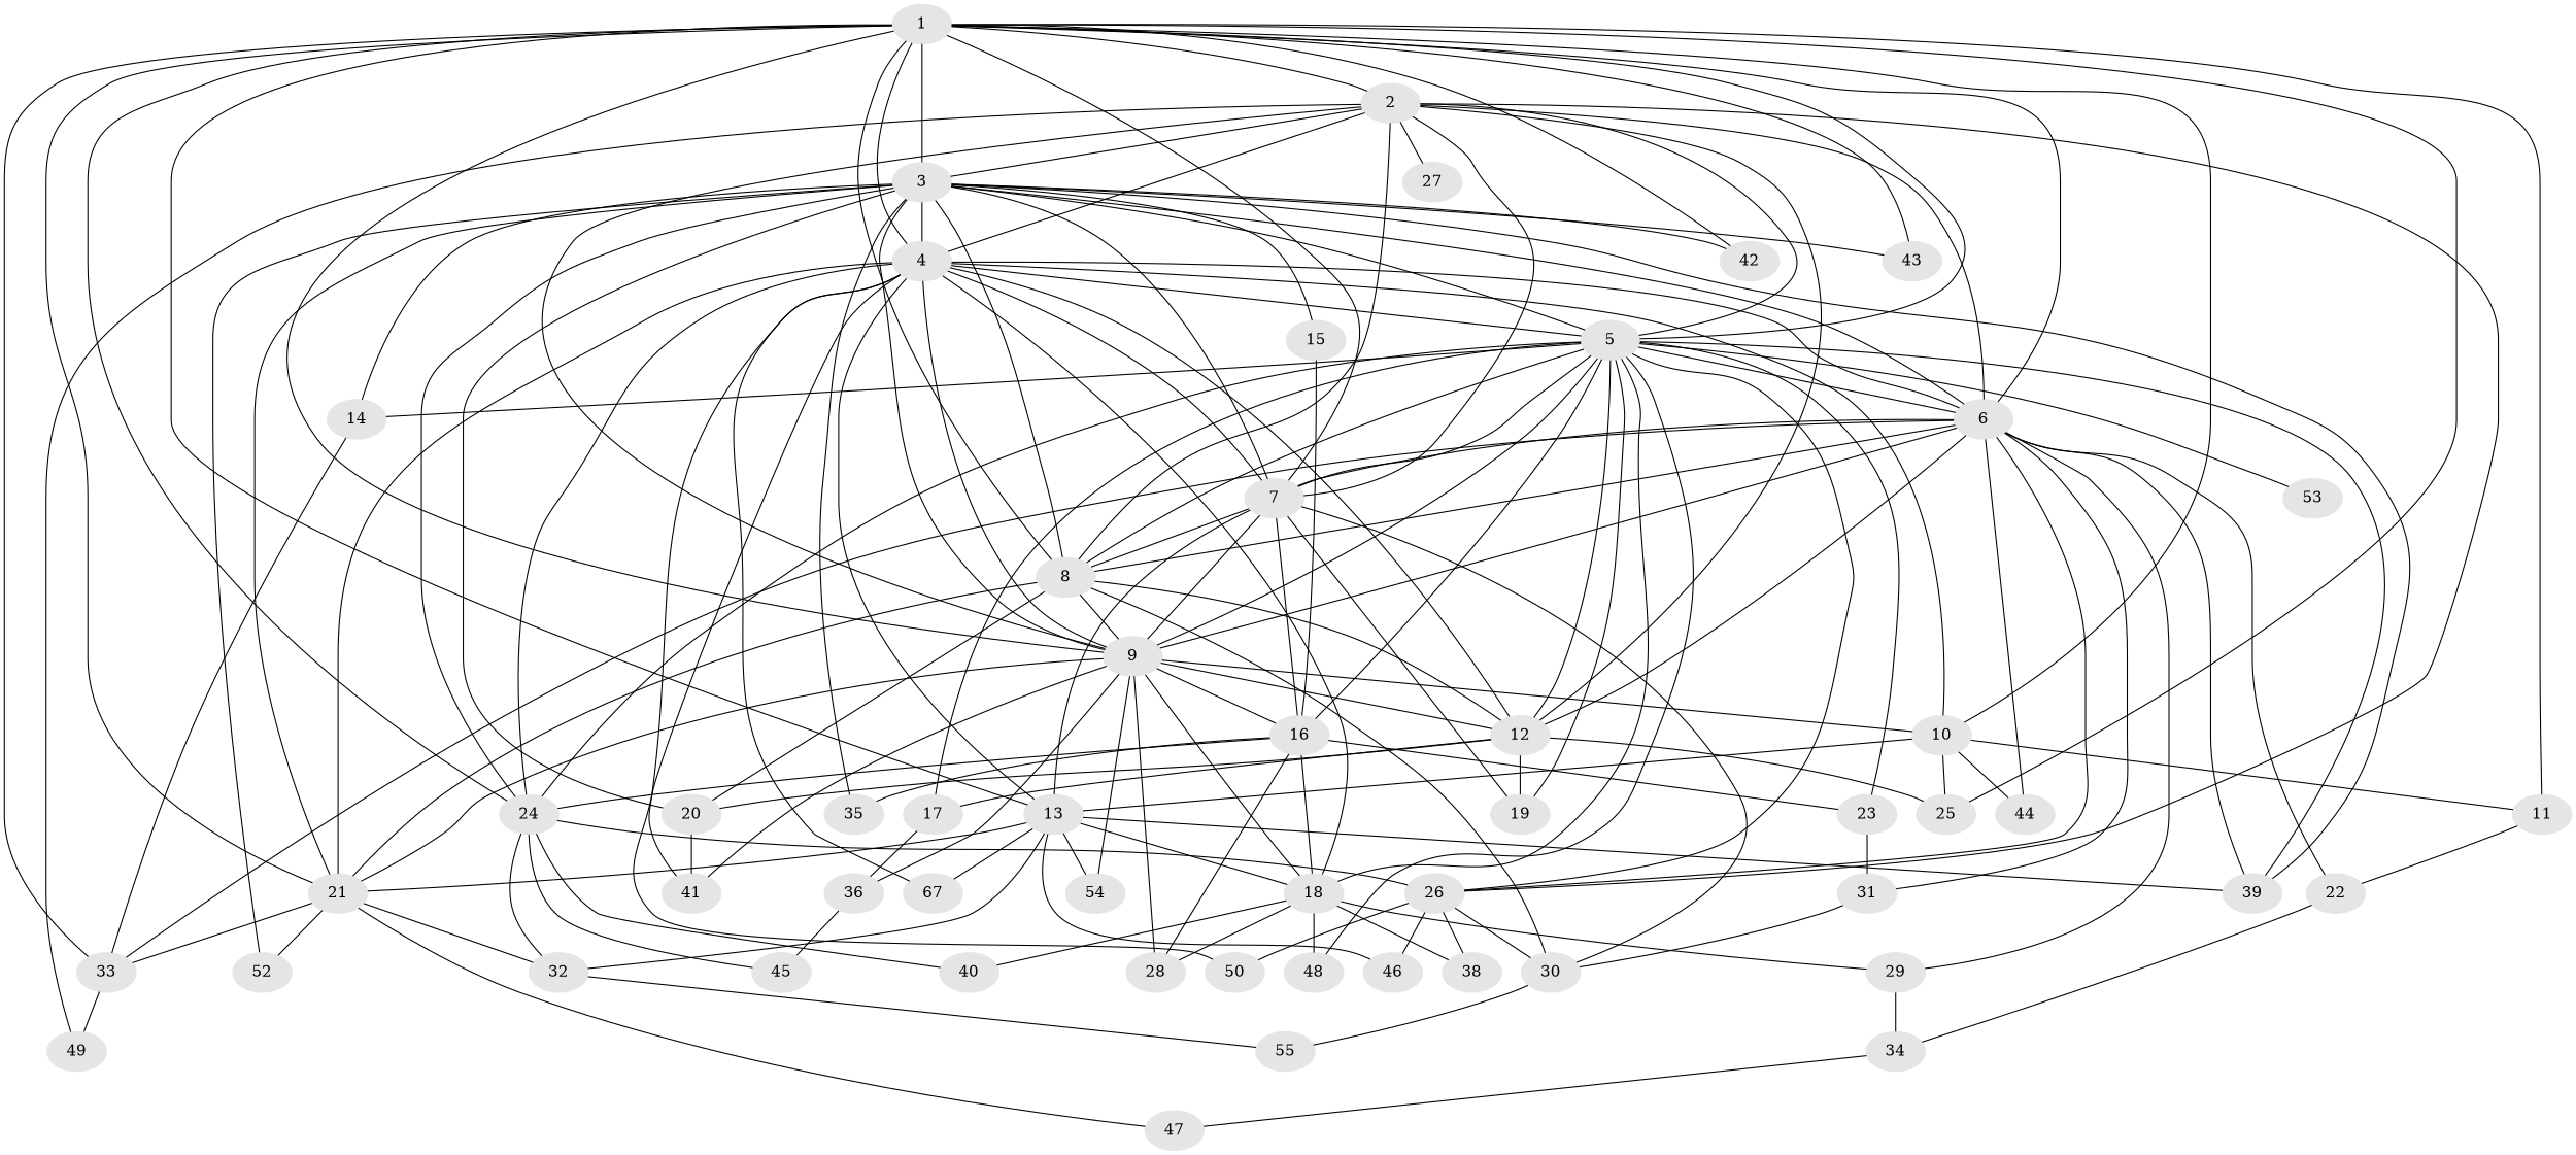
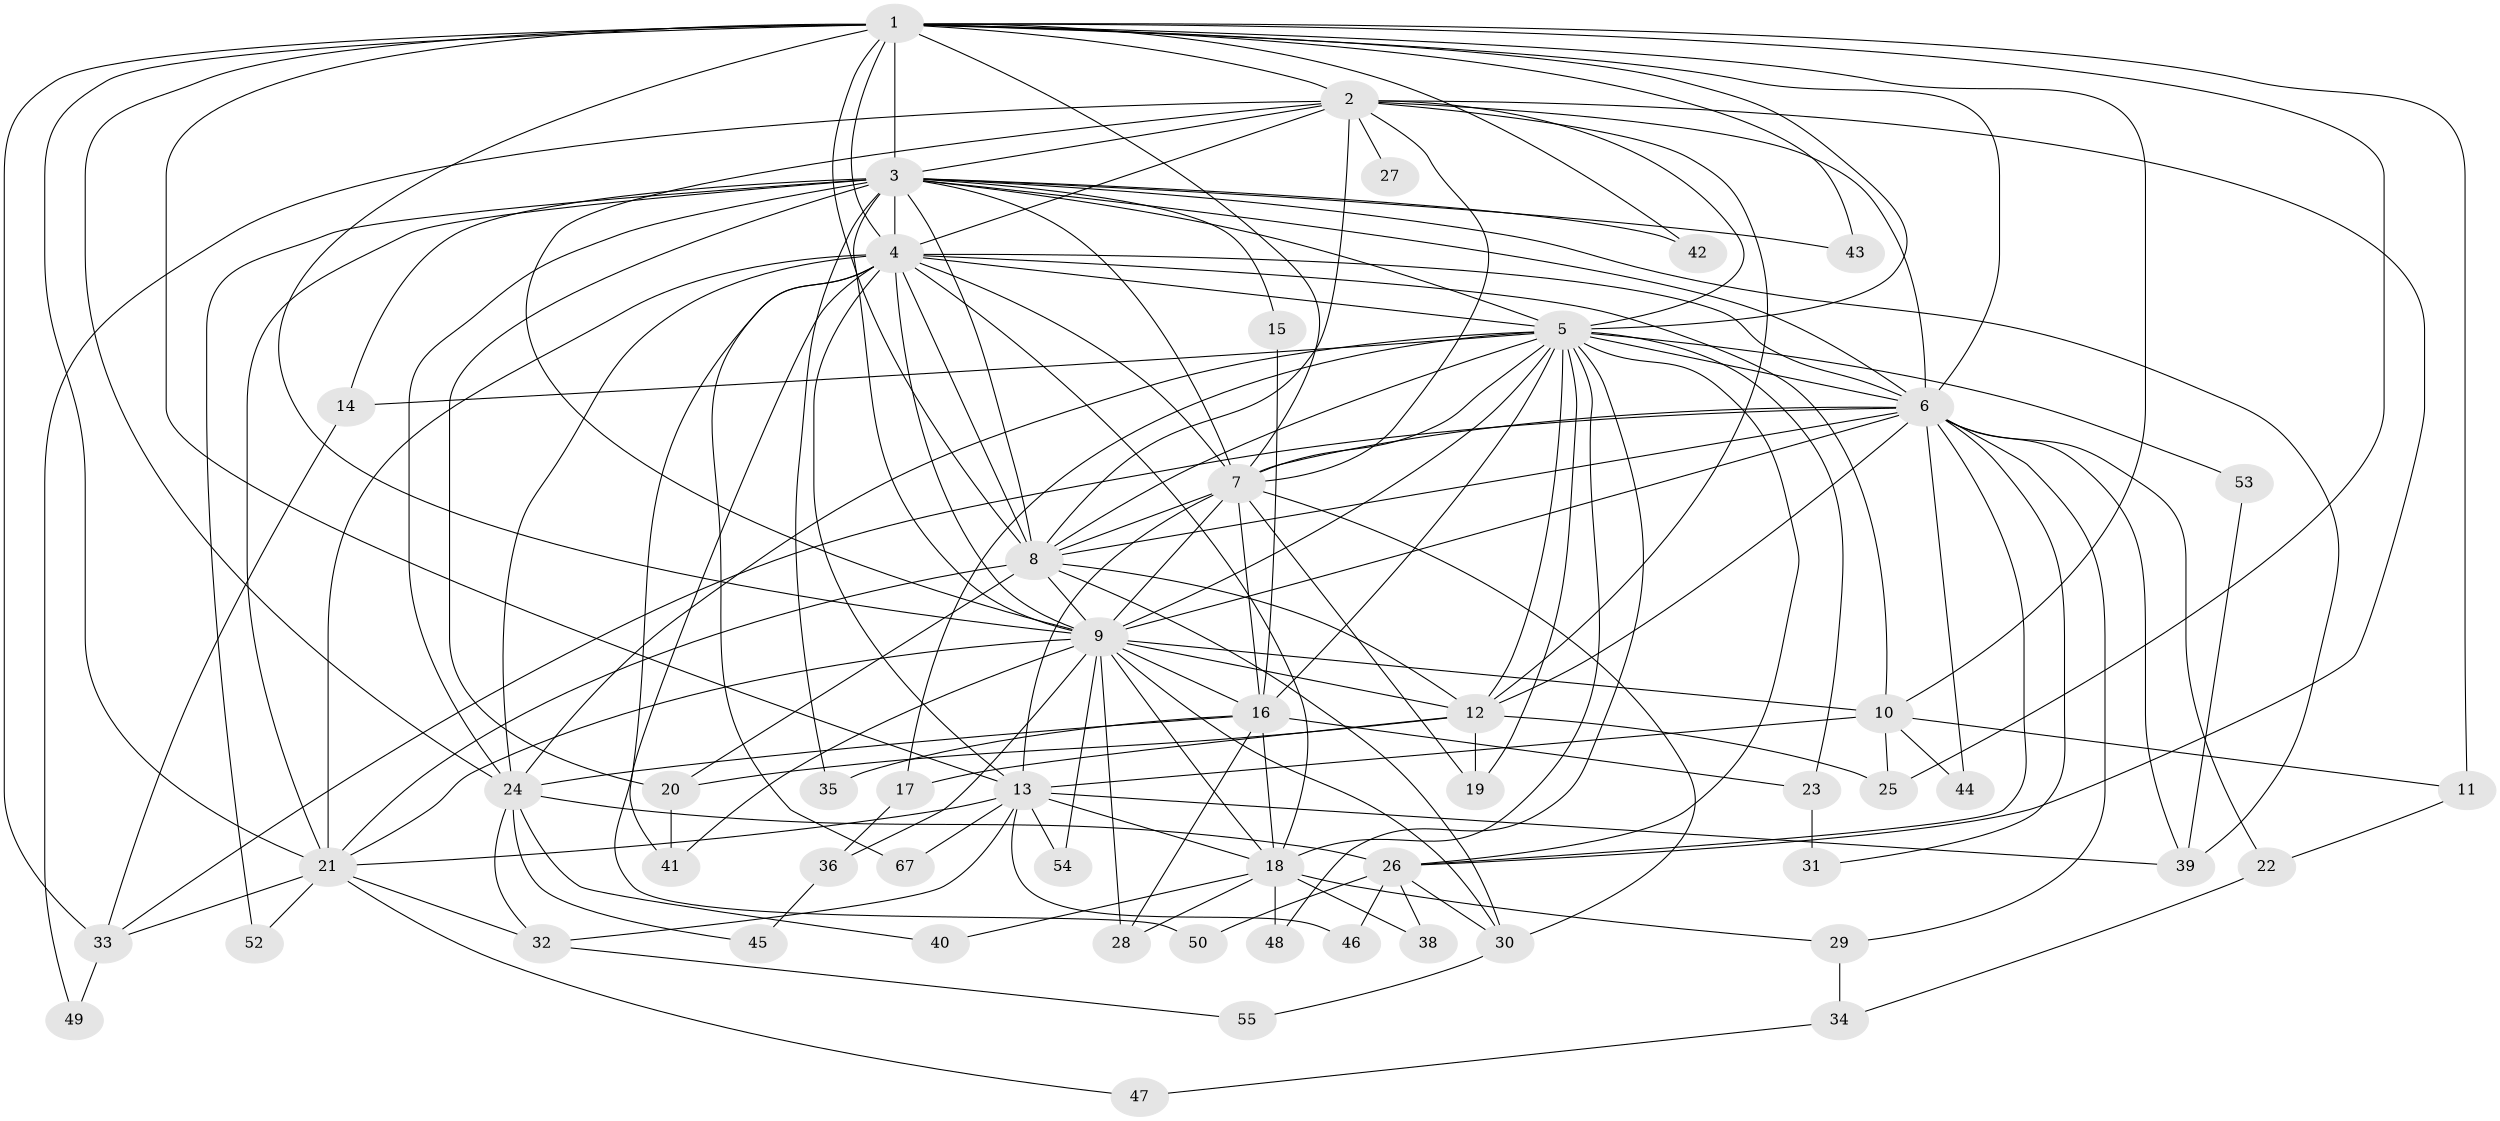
  graph {
    node [color=gray90 style=filled]
    edge [weight=1.0]
    1
    2
    3
    4
    5
    6
    7
    8
    9
    10
    11
    13
    21
    24
    25
    33
    42
    43
    12
    26
    27
    49
    14
    15
    20
    35
    39
    52
    18
    n30 [label=67]
    41
    50
    16
    17
    19
    23
    48
    53
    22
    29
    31
    44
    30
    28
    36
    54
    32
    46
    47
    40
    45
    38
    34
    55
    1 -- 2 [weight=2.0]
    1 -- 3
    1 -- 4 [weight=3.0]
    1 -- 5
    1 -- 6
    1 -- 7
    1 -- 8 [weight=2.0]
    1 -- 9
    1 -- 10
    1 -- 11
    1 -- 13
    1 -- 21
    1 -- 24
    1 -- 25
    1 -- 33
    1 -- 42
    1 -- 43
    2 -- 3
    2 -- 4 [weight=2.0]
    2 -- 5
    2 -- 6
    2 -- 7
    2 -- 8
    2 -- 9
    2 -- 12
    2 -- 26
    2 -- 27
    2 -- 49
    3 -- 4 [weight=3.0]
    3 -- 5
    3 -- 6
    3 -- 7 [weight=2.0]
    3 -- 8
    3 -- 9
    3 -- 21 [weight=2.0]
    3 -- 24
    3 -- 42
    3 -- 43
    3 -- 14
    3 -- 15
    3 -- 20
    3 -- 35
    3 -- 39
    3 -- 52
    4 -- 5 [weight=2.0]
    4 -- 6 [weight=3.0]
    4 -- 7 [weight=2.0]
-   4 -- 12 [weight=2.0]
+   4 -- 8 [weight=2.0]
    4 -- 9 [weight=3.0]
    4 -- 10 [weight=2.0]
    4 -- 13 [weight=3.0]
    4 -- 21 [weight=8.0]
    4 -- 24
    4 -- 18
    4 -- n30
    4 -- 41
    4 -- 50
    5 -- 6
    5 -- 7
    5 -- 8
    5 -- 9 [weight=2.0]
    5 -- 24
    5 -- 12
    5 -- 26
    5 -- 14
-   5 -- 39
+   53 -- 39
    5 -- 18
    5 -- 16
    5 -- 17
    5 -- 19
    5 -- 23
    5 -- 48
    5 -- 53
    6 -- 7
    6 -- 8
    6 -- 9
    6 -- 33
    6 -- 12
    6 -- 26
    6 -- 39
    6 -- 22
    6 -- 29
    6 -- 31
    6 -- 44
    7 -- 8
    7 -- 9
    7 -- 13
    7 -- 16 [weight=9.0]
    7 -- 19
    7 -- 30
    8 -- 9 [weight=2.0]
    8 -- 21
    8 -- 12
    8 -- 20
    8 -- 30
    9 -- 10
    9 -- 21
    9 -- 12
    9 -- 18
    9 -- 41
    9 -- 16
-   31 -- 30
+   9 -- 30
    9 -- 28 [weight=2.0]
    9 -- 36
    9 -- 54
    10 -- 11
    10 -- 13
    10 -- 25
    10 -- 44
    11 -- 22
    13 -- 21
    13 -- 39
    13 -- 18
    13 -- n30 [weight=2.0]
    13 -- 54
    13 -- 32
    13 -- 46
    21 -- 33
    21 -- 52
    21 -- 32
    21 -- 47
    24 -- 26
    24 -- 32
    24 -- 40
    24 -- 45
    33 -- 49
    12 -- 25
    12 -- 20
    12 -- 17
    12 -- 19 [weight=2.0]
    26 -- 50
    26 -- 30
    26 -- 46
    26 -- 38
    14 -- 33
    15 -- 16
    20 -- 41
    18 -- 48
    18 -- 29
    18 -- 28
    18 -- 40
    18 -- 38
    16 -- 24
    16 -- 35 [weight=3.0]
    16 -- 18
    16 -- 23
    16 -- 28
    17 -- 36
    23 -- 31
    22 -- 34
    29 -- 34
    30 -- 55
    36 -- 45
    32 -- 55
    34 -- 47
  }
